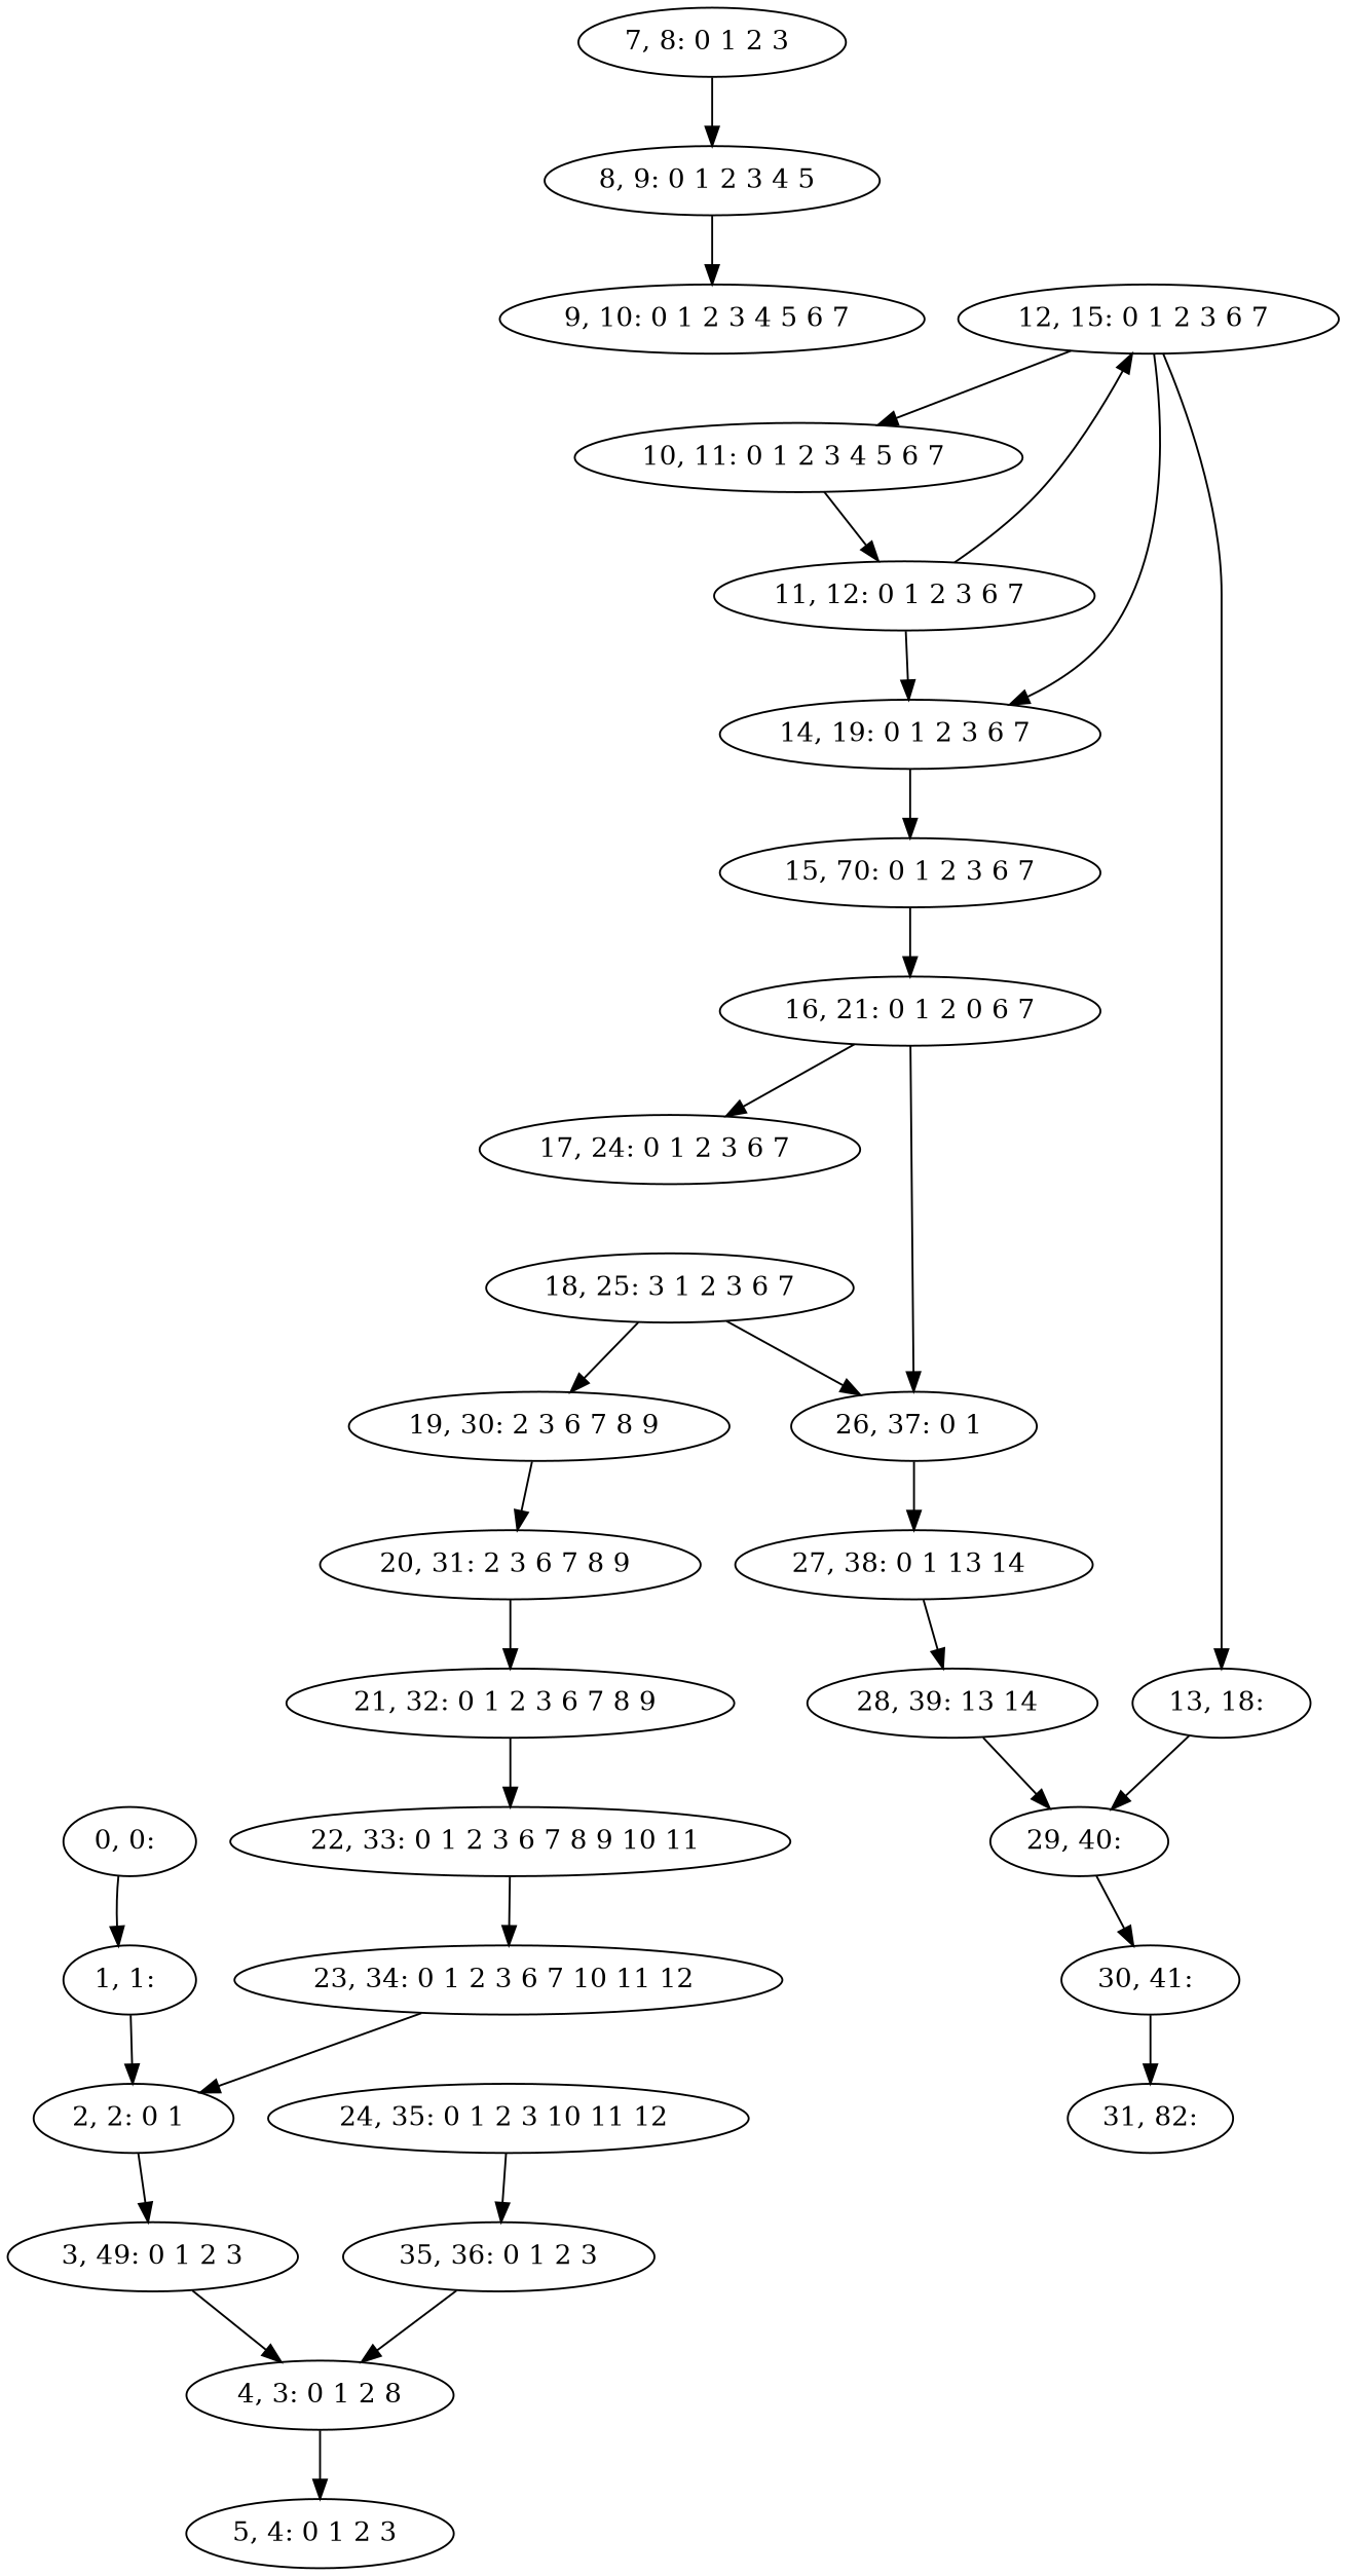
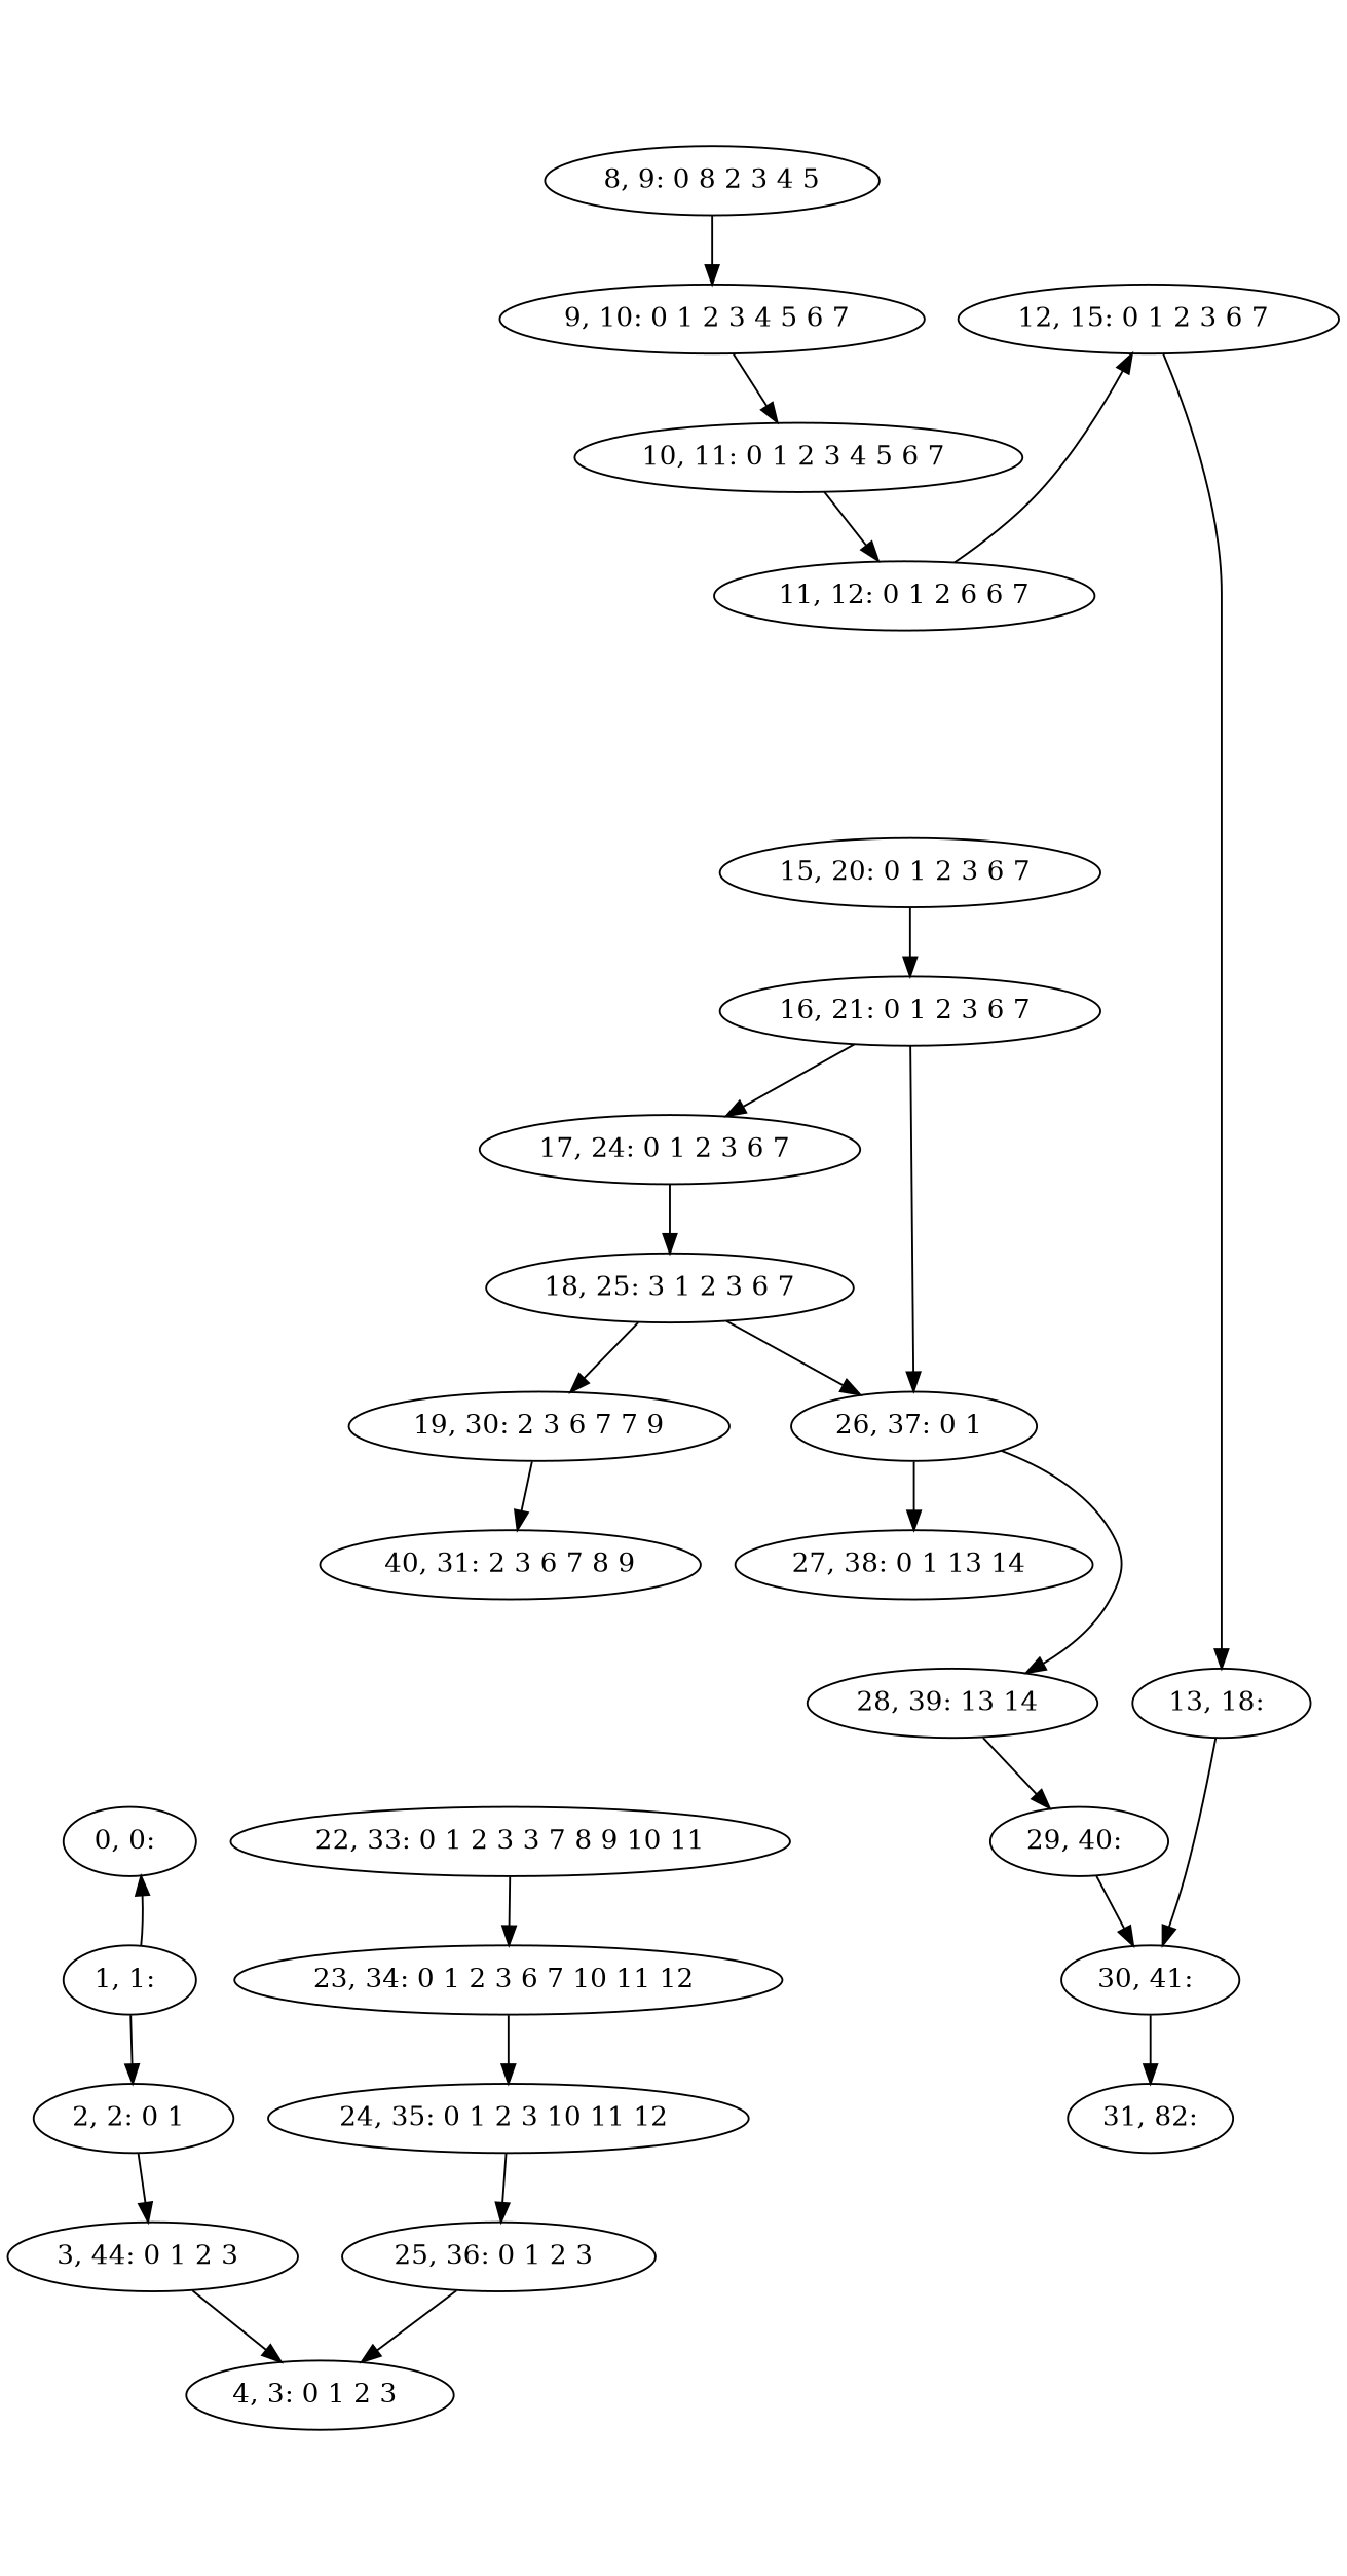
  digraph {
    n1 [label="0, 0: "]
    n2 [label="1, 1: "]
    n3 [label="2, 2: 0 1 "]
-   n4 [label="3, 49: 0 1 2 3"]
-   n5 [label="4, 3: 0 1 2 8"]
-   n6 [label="5, 4: 0 1 2 3 "]
-   n7 [label="7, 8: 0 1 2 3 "]
-   n8 [label="8, 9: 0 1 2 3 4 5 "]
+   n4 [label="3, 44: 0 1 2 3 "]
+   n5 [label="4, 3: 0 1 2 3 "]
+   n8 [label="8, 9: 0 8 2 3 4 5"]
    n9 [label="26, 37: 0 1 "]
    n10 [label="27, 38: 0 1 13 14 "]
    n11 [label="9, 10: 0 1 2 3 4 5 6 7 "]
    n12 [label="10, 11: 0 1 2 3 4 5 6 7 "]
-   n13 [label="11, 12: 0 1 2 3 6 7 "]
+   n13 [label="11, 12: 0 1 2 6 6 7"]
    n14 [label="12, 15: 0 1 2 3 6 7 "]
-   n15 [label="14, 19: 0 1 2 3 6 7 "]
    n16 [label="13, 18: "]
-   n17 [label="15, 70: 0 1 2 3 6 7"]
+   n17 [label="15, 20: 0 1 2 3 6 7 "]
    n18 [label="30, 41: "]
    n19 [label="31, 82:"]
-   n20 [label="16, 21: 0 1 2 0 6 7"]
+   n20 [label="16, 21: 0 1 2 3 6 7 "]
    n21 [label="17, 24: 0 1 2 3 6 7 "]
    n22 [label="18, 25: 3 1 2 3 6 7"]
-   n23 [label="19, 30: 2 3 6 7 8 9 "]
-   n24 [label="20, 31: 2 3 6 7 8 9 "]
-   n25 [label="21, 32: 0 1 2 3 6 7 8 9 "]
-   n26 [label="22, 33: 0 1 2 3 6 7 8 9 10 11 "]
+   n23 [label="19, 30: 2 3 6 7 7 9"]
+   n24 [label="40, 31: 2 3 6 7 8 9"]
+   n26 [label="22, 33: 0 1 2 3 3 7 8 9 10 11"]
    n27 [label="23, 34: 0 1 2 3 6 7 10 11 12 "]
    n28 [label="24, 35: 0 1 2 3 10 11 12 "]
-   n29 [label="35, 36: 0 1 2 3"]
+   n29 [label="25, 36: 0 1 2 3 "]
    n30 [label="28, 39: 13 14 "]
    n31 [label="29, 40: "]
-   n1 -> n2
+   n2 -> n1
    n2 -> n3
    n3 -> n4
    n4 -> n5
-   n5 -> n6
-   n7 -> n8
    n8 -> n11
    n9 -> n10
-   n10 -> n30
-   n14 -> n12
+   n9 -> n30
+   n11 -> n12
    n12 -> n13
    n13 -> n14
-   n13 -> n15
-   n14 -> n15
    n14 -> n16
-   n15 -> n17
-   n16 -> n31
+   n16 -> n18
    n17 -> n20
    n18 -> n19
    n20 -> n9
    n20 -> n21
+   n21 -> n22
    n22 -> n9
    n22 -> n23
    n23 -> n24
-   n24 -> n25
-   n25 -> n26
    n26 -> n27
-   n27 -> n3
+   n27 -> n28
    n28 -> n29
    n29 -> n5
    n30 -> n31
    n31 -> n18
  }
